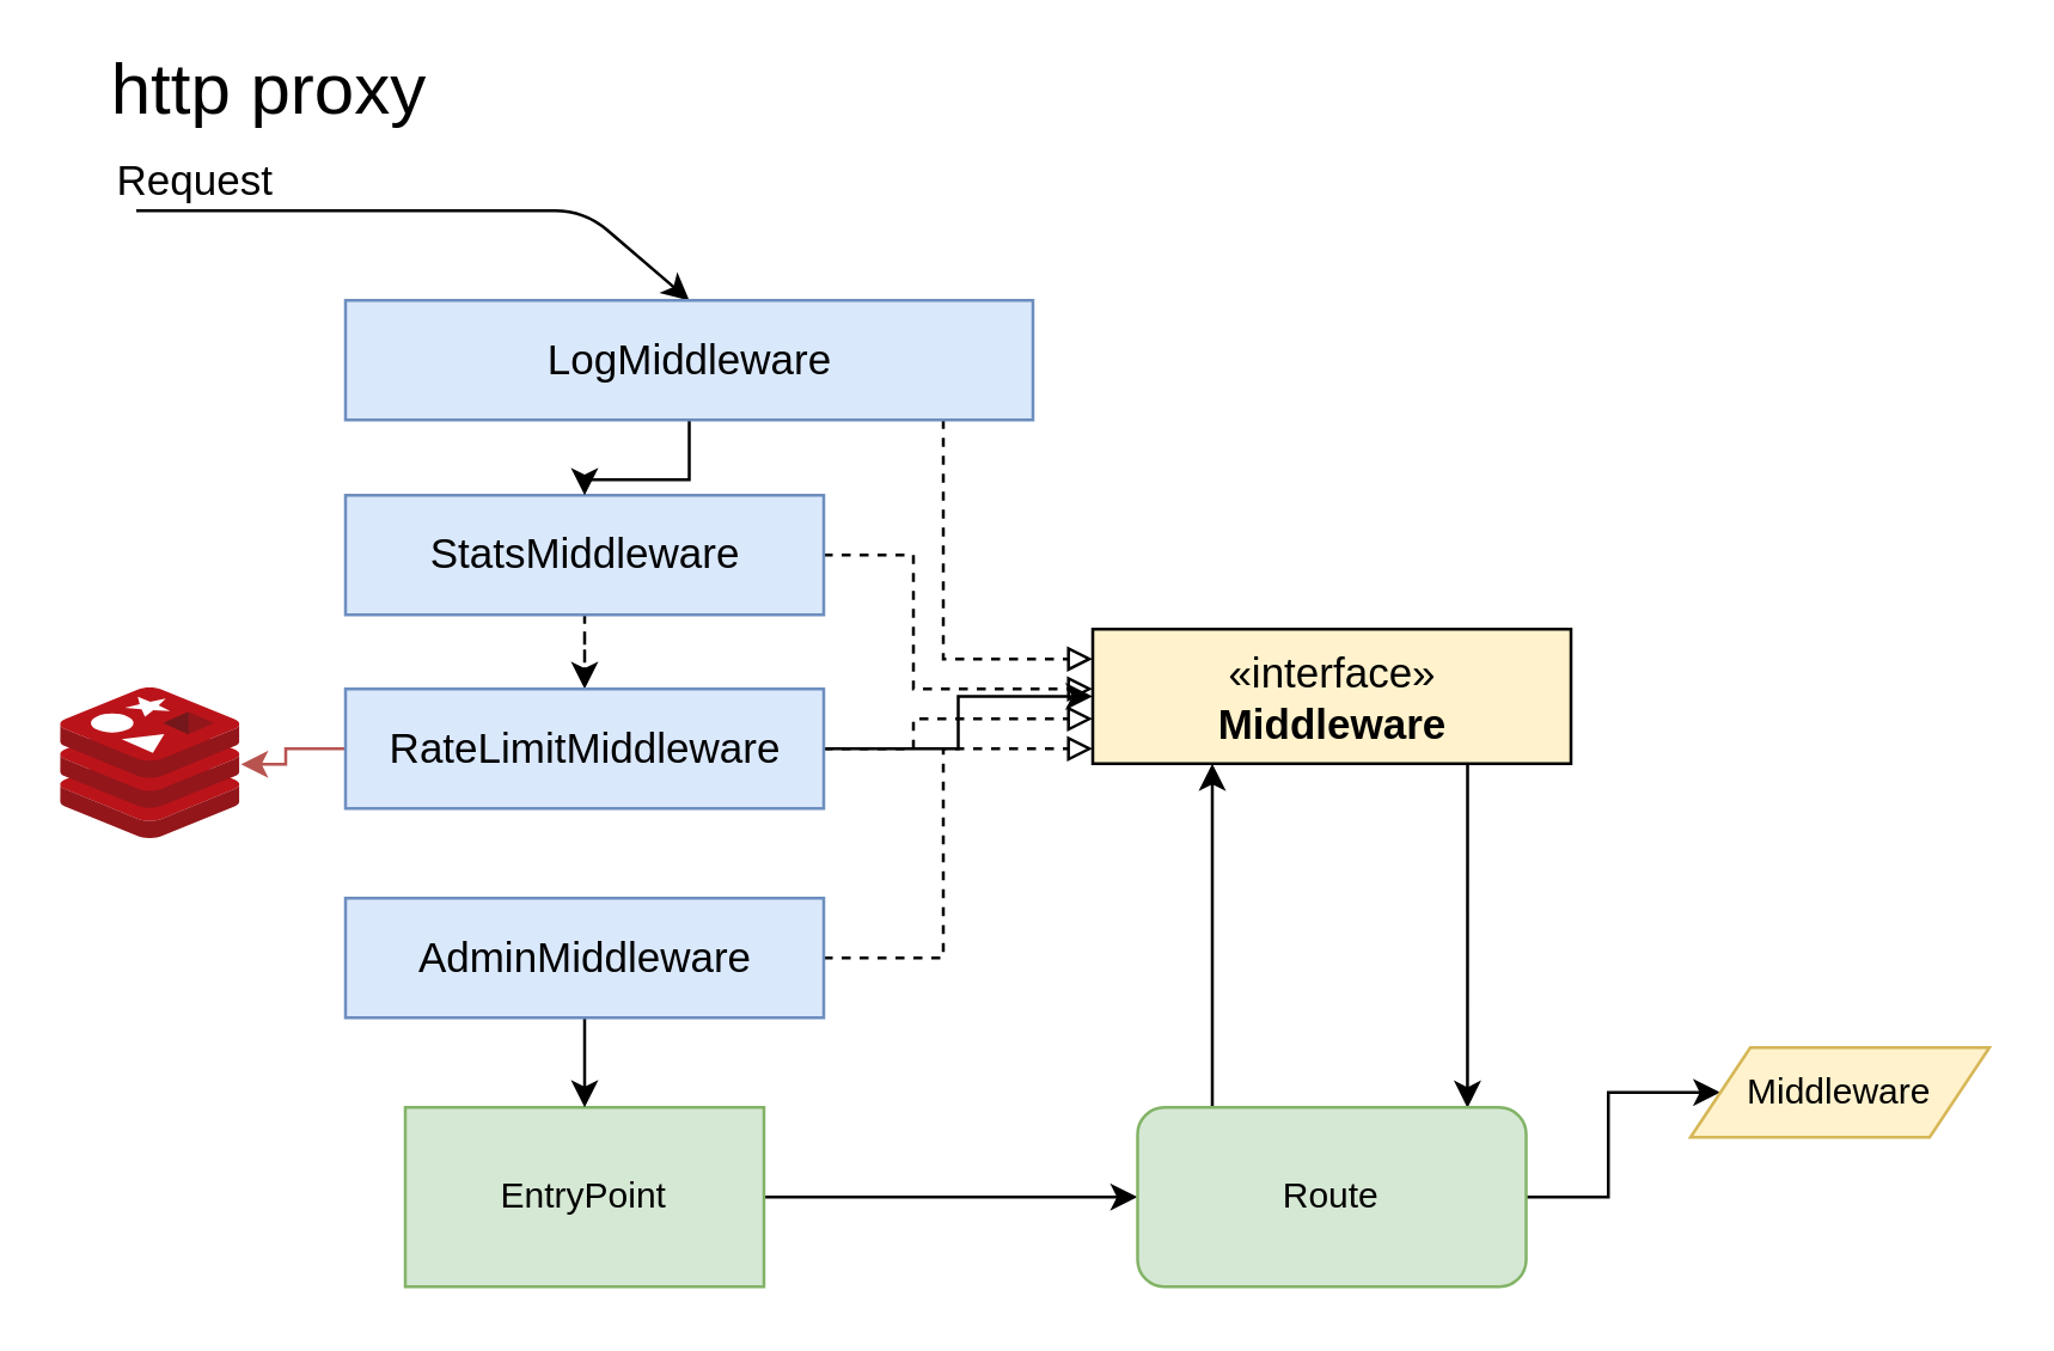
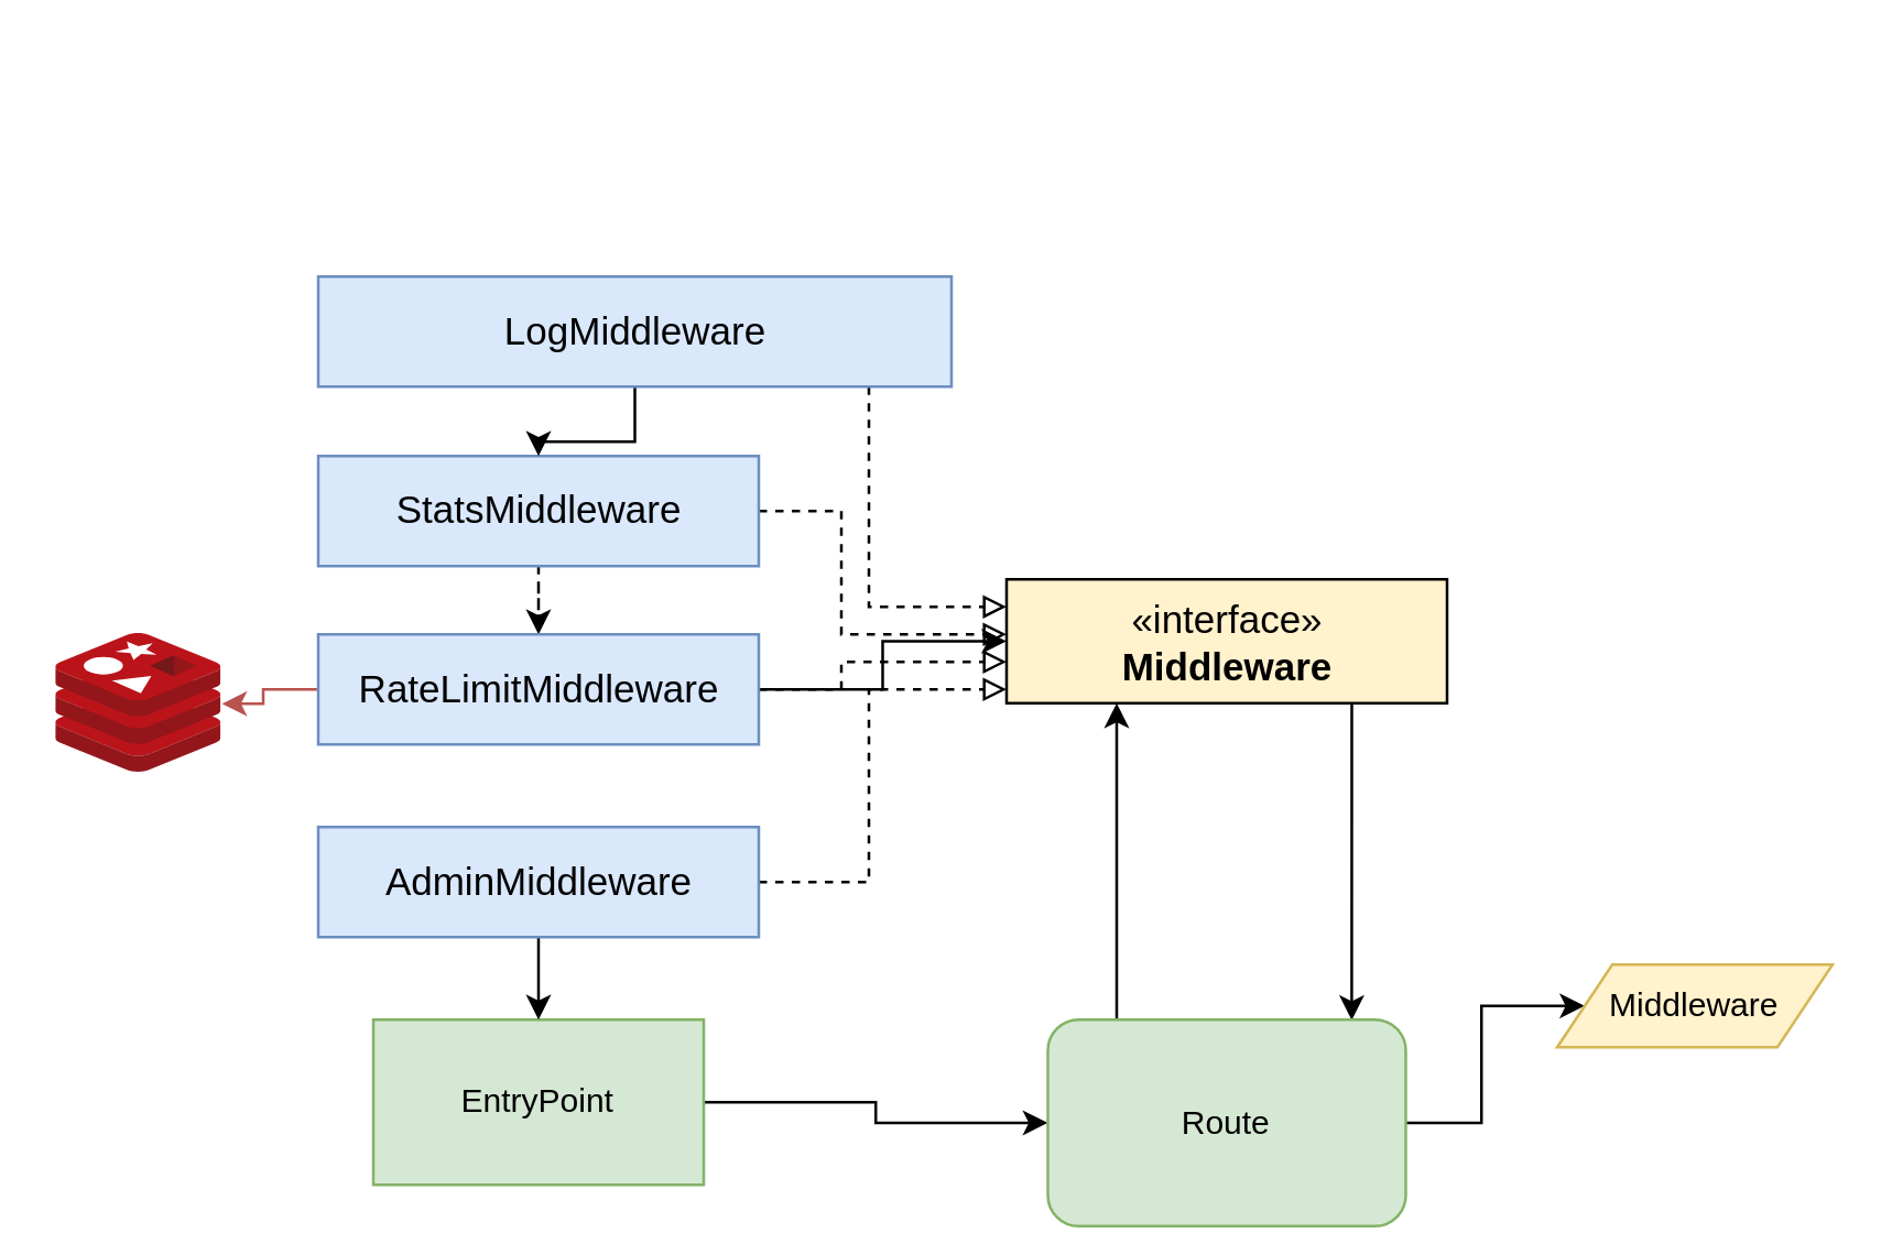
  <mxCell id="0" />
  <mxCell id="1" parent="0" />
  <mxCell id="2" style="edgeStyle=orthogonalEdgeStyle;orthogonalLoop=1;jettySize=auto;html=1;entryX=0;entryY=0.5;entryDx=0;entryDy=0;endArrow=block;endFill=0;fontSize=14;strokeColor=none;curved=1;" parent="1" source="4" target="15" edge="1"><mxGeometry relative="1" as="geometry"><Array as="points"><mxPoint x="135" y="280" /></Array></mxGeometry></mxCell>
  <mxCell id="3" style="edgeStyle=orthogonalEdgeStyle;rounded=0;orthogonalLoop=1;jettySize=auto;html=1;entryX=0;entryY=0.5;entryDx=0;entryDy=0;endArrow=classic;endFill=1;" edge="1" parent="1" source="4" target="15"><mxGeometry relative="1" as="geometry" /></mxCell>
  <mxCell id="4" value="EntryPoint" style="whiteSpace=wrap;html=1;fillColor=#d5e8d4;strokeColor=#82b366;rounded=0;" parent="1" vertex="1"><mxGeometry x="135" y="370" width="120" height="60" as="geometry" /></mxCell>
- <mxCell id="5" value="http proxy" style="text;html=1;strokeColor=none;fillColor=none;align=left;verticalAlign=middle;whiteSpace=wrap;rounded=0;fontSize=24;" parent="1" vertex="1"><mxGeometry x="35" y="20" width="270" height="20" as="geometry" /></mxCell>
  <mxCell id="6" style="edgeStyle=orthogonalEdgeStyle;rounded=0;orthogonalLoop=1;jettySize=auto;html=1;entryX=0.849;entryY=0.003;entryDx=0;entryDy=0;entryPerimeter=0;endArrow=classic;endFill=1;" edge="1" parent="1" source="7" target="15"><mxGeometry relative="1" as="geometry"><Array as="points"><mxPoint x="490" y="288" /></Array></mxGeometry></mxCell>
  <mxCell id="7" value="«interface»&lt;br style=&quot;font-size: 14px&quot;&gt;&lt;b&gt;Middleware&lt;/b&gt;" style="html=1;fontSize=14;align=center;fillColor=#fff2cc;" parent="1" vertex="1"><mxGeometry x="365" y="210" width="160" height="45" as="geometry" /></mxCell>
  <mxCell id="8" style="edgeStyle=orthogonalEdgeStyle;rounded=0;orthogonalLoop=1;jettySize=auto;html=1;entryX=0.5;entryY=0;entryDx=0;entryDy=0;dashed=1;" edge="1" parent="1" source="10" target="26"><mxGeometry relative="1" as="geometry" /></mxCell>
  <mxCell id="9" style="edgeStyle=orthogonalEdgeStyle;rounded=0;orthogonalLoop=1;jettySize=auto;html=1;dashed=1;endArrow=block;endFill=0;" edge="1" parent="1" source="10"><mxGeometry relative="1" as="geometry"><mxPoint x="365" y="230" as="targetPoint" /><Array as="points"><mxPoint x="305" y="185" /><mxPoint x="305" y="230" /><mxPoint x="365" y="230" /></Array></mxGeometry></mxCell>
  <mxCell id="10" value="StatsMiddleware" style="html=1;fontSize=14;align=center;fillColor=#dae8fc;strokeColor=#6c8ebf;" parent="1" vertex="1"><mxGeometry x="115" y="165.2" width="160" height="40" as="geometry" /></mxCell>
- <mxCell id="11" value="" style="endArrow=classic;html=1;fontSize=14;entryX=0.5;entryY=0;entryDx=0;entryDy=0;exitX=0;exitY=1;exitDx=0;exitDy=0;" parent="1" edge="1" target="22" source="12"><mxGeometry width="50" height="50" relative="1" as="geometry"><mxPoint x="65" y="70" as="sourcePoint" /><mxPoint x="105" y="180" as="targetPoint" /><Array as="points"><mxPoint x="195" y="70" /></Array></mxGeometry></mxCell>
- <mxCell id="12" value="Request" style="text;html=1;strokeColor=none;fillColor=none;align=center;verticalAlign=middle;whiteSpace=wrap;rounded=0;fontSize=14;" parent="1" vertex="1"><mxGeometry x="45" y="50" width="40" height="20" as="geometry" /></mxCell>
  <mxCell id="13" style="edgeStyle=orthogonalEdgeStyle;rounded=0;orthogonalLoop=1;jettySize=auto;html=1;entryX=0.25;entryY=1;entryDx=0;entryDy=0;endArrow=classic;endFill=1;" edge="1" parent="1" source="15" target="7"><mxGeometry relative="1" as="geometry"><Array as="points"><mxPoint x="405" y="280" /><mxPoint x="405" y="280" /></Array></mxGeometry></mxCell>
  <mxCell id="14" style="edgeStyle=orthogonalEdgeStyle;rounded=0;orthogonalLoop=1;jettySize=auto;html=1;endArrow=classic;endFill=1;" edge="1" parent="1" source="15" target="27"><mxGeometry relative="1" as="geometry" /></mxCell>
- <mxCell id="15" value="Route" style="rounded=1;whiteSpace=wrap;html=1;fillColor=#d5e8d4;strokeColor=#82b366;" parent="1" vertex="1"><mxGeometry x="380" y="370" width="130" height="60" as="geometry" /></mxCell>
+ <mxCell id="15" value="Route" style="rounded=1;whiteSpace=wrap;html=1;fillColor=#d5e8d4;strokeColor=#82b366;" parent="1" vertex="1"><mxGeometry x="380" y="370" width="130" height="75" as="geometry" /></mxCell>
  <mxCell id="16" value="" style="aspect=fixed;html=1;points=[];align=center;image;fontSize=12;image=img/lib/mscae/Cache_Redis_Product.svg;" parent="1" vertex="1"><mxGeometry x="20" y="230" width="60" height="50.4" as="geometry" /></mxCell>
  <mxCell id="17" style="edgeStyle=orthogonalEdgeStyle;rounded=0;orthogonalLoop=1;jettySize=auto;html=1;dashed=1;endArrow=block;endFill=0;" edge="1" parent="1" source="19"><mxGeometry relative="1" as="geometry"><mxPoint x="365" y="250" as="targetPoint" /><Array as="points"><mxPoint x="315" y="320" /><mxPoint x="315" y="250" /><mxPoint x="365" y="250" /></Array></mxGeometry></mxCell>
  <mxCell id="18" style="edgeStyle=orthogonalEdgeStyle;rounded=0;orthogonalLoop=1;jettySize=auto;html=1;entryX=0.5;entryY=0;entryDx=0;entryDy=0;endArrow=classic;endFill=1;" edge="1" parent="1" source="19" target="4"><mxGeometry relative="1" as="geometry"><Array as="points"><mxPoint x="195" y="370" /></Array></mxGeometry></mxCell>
  <mxCell id="19" value="AdminMiddleware" style="html=1;fontSize=14;align=center;fillColor=#dae8fc;strokeColor=#6c8ebf;" vertex="1" parent="1"><mxGeometry x="115" y="300" width="160" height="40" as="geometry" /></mxCell>
  <mxCell id="20" style="edgeStyle=orthogonalEdgeStyle;rounded=0;orthogonalLoop=1;jettySize=auto;html=1;entryX=0.5;entryY=0;entryDx=0;entryDy=0;" edge="1" parent="1" source="22" target="10"><mxGeometry relative="1" as="geometry" /></mxCell>
  <mxCell id="21" style="edgeStyle=orthogonalEdgeStyle;rounded=0;orthogonalLoop=1;jettySize=auto;html=1;entryX=0;entryY=0.222;entryDx=0;entryDy=0;entryPerimeter=0;dashed=1;endArrow=block;endFill=0;" edge="1" parent="1" source="22" target="7"><mxGeometry relative="1" as="geometry"><Array as="points"><mxPoint x="315" y="120" /><mxPoint x="315" y="220" /></Array></mxGeometry></mxCell>
  <mxCell id="22" value="LogMiddleware" style="html=1;fontSize=14;align=center;fillColor=#dae8fc;strokeColor=#6c8ebf;" vertex="1" parent="1"><mxGeometry x="115" y="100" width="230" height="40" as="geometry" /></mxCell>
  <mxCell id="23" style="edgeStyle=orthogonalEdgeStyle;rounded=0;orthogonalLoop=1;jettySize=auto;html=1;" edge="1" parent="1" source="26" target="7"><mxGeometry relative="1" as="geometry" /></mxCell>
  <mxCell id="24" style="edgeStyle=orthogonalEdgeStyle;rounded=0;orthogonalLoop=1;jettySize=auto;html=1;dashed=1;endArrow=block;endFill=0;" edge="1" parent="1" source="26"><mxGeometry relative="1" as="geometry"><mxPoint x="365" y="240" as="targetPoint" /><Array as="points"><mxPoint x="305" y="250" /><mxPoint x="305" y="240" /><mxPoint x="365" y="240" /></Array></mxGeometry></mxCell>
  <mxCell id="25" style="edgeStyle=orthogonalEdgeStyle;rounded=0;orthogonalLoop=1;jettySize=auto;html=1;endArrow=classic;endFill=1;fillColor=#f8cecc;strokeColor=#b85450;" edge="1" parent="1" source="26" target="16"><mxGeometry relative="1" as="geometry" /></mxCell>
  <mxCell id="26" value="RateLimitMiddleware" style="html=1;fontSize=14;align=center;fillColor=#dae8fc;strokeColor=#6c8ebf;" vertex="1" parent="1"><mxGeometry x="115" y="230" width="160" height="40" as="geometry" /></mxCell>
  <mxCell id="27" value="Middleware" style="shape=parallelogram;perimeter=parallelogramPerimeter;whiteSpace=wrap;html=1;fixedSize=1;fillColor=#fff2cc;strokeColor=#d6b656;" vertex="1" parent="1"><mxGeometry x="565" y="350" width="100" height="30" as="geometry" /></mxCell>
